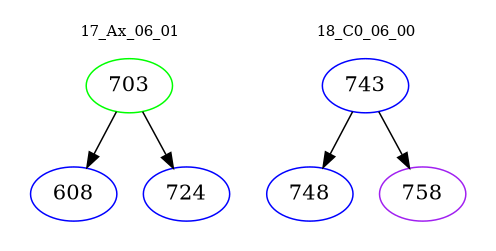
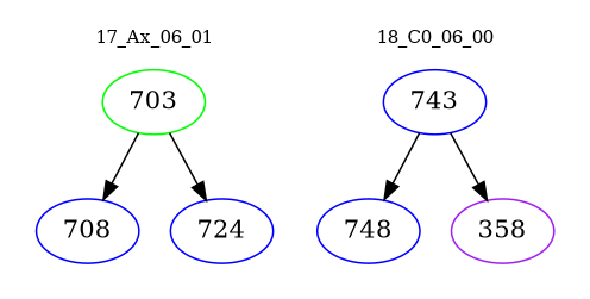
  digraph {
    node [color=blue]
    edge [color=black]
    n1 [color=green label=703]
-   n2 [label=608]
+   n2 [label=708]
    n3 [label=724]
    n4 [label=743]
    n5 [label=748]
-   n6 [color=purple label=758]
+   n6 [color=purple label=358]
    subgraph cluster_1 {
      color=white
      fontsize=10
      label="17_Ax_06_01"
      n1
      n2
      n3
    }
    subgraph cluster_2 {
      color=white
      fontsize=10
      label="18_C0_06_00"
      n4
      n5
      n6
    }
    n1 -> n2
    n1 -> n3
    n4 -> n5
    n4 -> n6
  }
